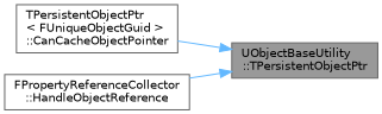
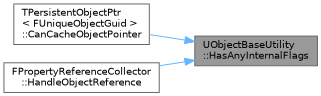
  digraph {
    rankdir=RL
    node [color=grey40 fillcolor=white fontname=Helvetica fontsize=10 shape=box style=filled]
    edge [color=steelblue1 dir=back fontname=Helvetica fontsize=10 labelfontname=Helvetica labelfontsize=10 style=solid]
-   n1 [color=gray40 fillcolor=grey60 fontcolor=black height=0.2 label="UObjectBaseUtility\l::TPersistentObjectPtr" width=0.4]
+   n1 [color=gray40 fillcolor=grey60 fontcolor=black height=0.2 label="UObjectBaseUtility\l::HasAnyInternalFlags" width=0.4]
    n2 [height=0.2 label="TPersistentObjectPtr\l\< FUniqueObjectGuid \>\l::CanCacheObjectPointer" width=0.4]
    n3 [height=0.2 label="FPropertyReferenceCollector\l::HandleObjectReference" width=0.4]
    n1 -> n2
    n1 -> n3
  }
